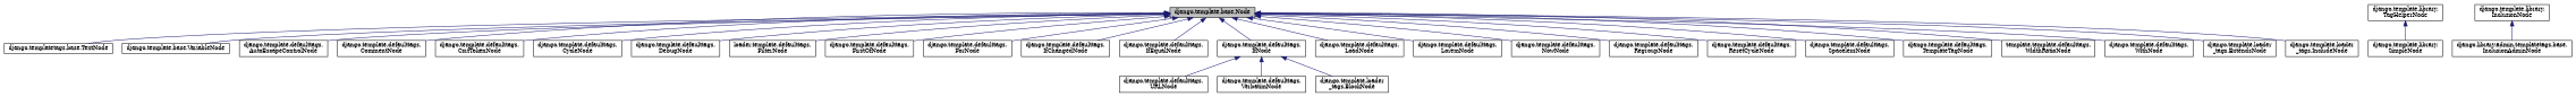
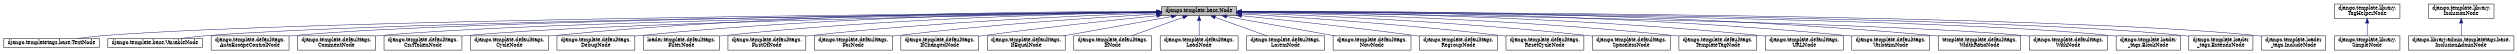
  digraph {
    fontname="DejaVu Serif"
    rankdir=TB
    node [color=black fillcolor=white fontname="DejaVu Serif" fontsize=10 shape=record style=filled]
    edge [color=midnightblue dir=back fontname="DejaVu Serif" fontsize=10 labelfontname=Helvetica labelfontsize=10 style=solid]
    n1 [fillcolor=grey75 fontcolor=black height=0.2 label="django.template.base.Node" width=0.4]
    n2 [height=0.2 label="django.templatetags.base.TextNode" width=0.4]
    n3 [height=0.2 label="django.template.base.VariableNode" width=0.4]
    n4 [height=0.2 label="django.template.defaulttags.\lAutoEscapeControlNode" width=0.4]
    n5 [height=0.2 label="django.template.defaulttags.\lCommentNode" width=0.4]
    n6 [height=0.2 label="django.template.defaulttags.\lCsrfTokenNode" width=0.4]
    n7 [height=0.2 label="django.template.defaulttags.\lCycleNode" width=0.4]
    n8 [height=0.2 label="django.template.defaulttags.\lDebugNode" width=0.4]
    n9 [height=0.2 label="loader.template.defaulttags.\lFilterNode" width=0.4]
    n10 [height=0.2 label="django.template.defaulttags.\lFirstOfNode" width=0.4]
    n11 [height=0.2 label="django.template.defaulttags.\lForNode" width=0.4]
    n12 [height=0.2 label="django.template.defaulttags.\lIfChangedNode" width=0.4]
    n13 [height=0.2 label="django.template.defaulttags.\lIfEqualNode" width=0.4]
    n14 [height=0.2 label="django.template.defaulttags.\lIfNode" width=0.4]
    n15 [height=0.2 label="django.template.defaulttags.\lLoadNode" width=0.4]
    n16 [height=0.2 label="django.template.defaulttags.\lLoremNode" width=0.4]
    n17 [height=0.2 label="django.template.defaulttags.\lNowNode" width=0.4]
    n18 [height=0.2 label="django.template.defaulttags.\lRegroupNode" width=0.4]
    n19 [height=0.2 label="django.template.defaulttags.\lResetCycleNode" width=0.4]
    n20 [height=0.2 label="django.template.defaulttags.\lSpacelessNode" width=0.4]
    n21 [height=0.2 label="django.template.defaulttags.\lTemplateTagNode" width=0.4]
    n22 [height=0.2 label="django.template.defaulttags.\lURLNode" width=0.4]
    n23 [height=0.2 label="django.template.defaulttags.\lVerbatimNode" width=0.4]
    n24 [height=0.2 label="template.template.defaulttags.\lWidthRatioNode" width=0.4]
    n25 [height=0.2 label="django.template.defaulttags.\lWithNode" width=0.4]
    n26 [height=0.2 label="django.template.loader\l_tags.BlockNode" width=0.4]
    n27 [height=0.2 label="django.template.loader\l_tags.ExtendsNode" width=0.4]
    n28 [height=0.2 label="django.template.loader\l_tags.IncludeNode" width=0.4]
    n29 [height=0.2 label="django.template.library.\lTagHelperNode" width=0.4]
    n30 [height=0.2 label="django.template.library.\lSimpleNode" width=0.4]
    n31 [height=0.2 label="django.template.library.\lInclusionNode" width=0.4]
    n32 [height=0.2 label="django.library.admin.templatetags.base.\lInclusionAdminNode" width=0.4]
    n1 -> n2
    n1 -> n3
    n1 -> n4
    n1 -> n5
    n1 -> n6
    n1 -> n7
    n1 -> n8
    n1 -> n9
    n1 -> n10
    n1 -> n11
    n1 -> n12
    n1 -> n13
    n1 -> n14
    n1 -> n15
    n1 -> n16
    n1 -> n17
    n1 -> n18
    n1 -> n19
    n1 -> n20
    n1 -> n21
-   n14 -> n22
-   n14 -> n23
+   n1 -> n22
+   n1 -> n23
    n1 -> n24
    n1 -> n25
-   n14 -> n26
+   n1 -> n26
    n1 -> n27
    n1 -> n28
    n29 -> n30
    n31 -> n32
  }
